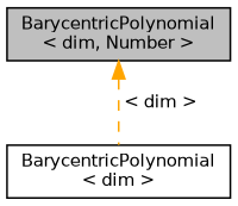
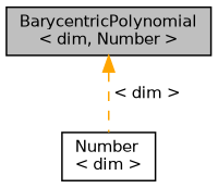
  digraph {
    node [color=black fontname=Helvetica fontsize=10 shape=record style=filled]
    n1 [fillcolor=grey75 fontcolor=black height=0.2 label="BarycentricPolynomial\l\< dim, Number \>" width=0.4]
-   n2 [fillcolor=white height=0.2 label="BarycentricPolynomial\l\< dim \>" width=0.4]
+   n2 [fillcolor=white height=0.2 label="Number\l\< dim \>" width=0.4]
    n1 -> n2 [color=orange dir=back fontname=Helvetica fontsize=10 label=" \< dim \>" labelfontname=Helvetica labelfontsize=10 style=dashed]
  }
